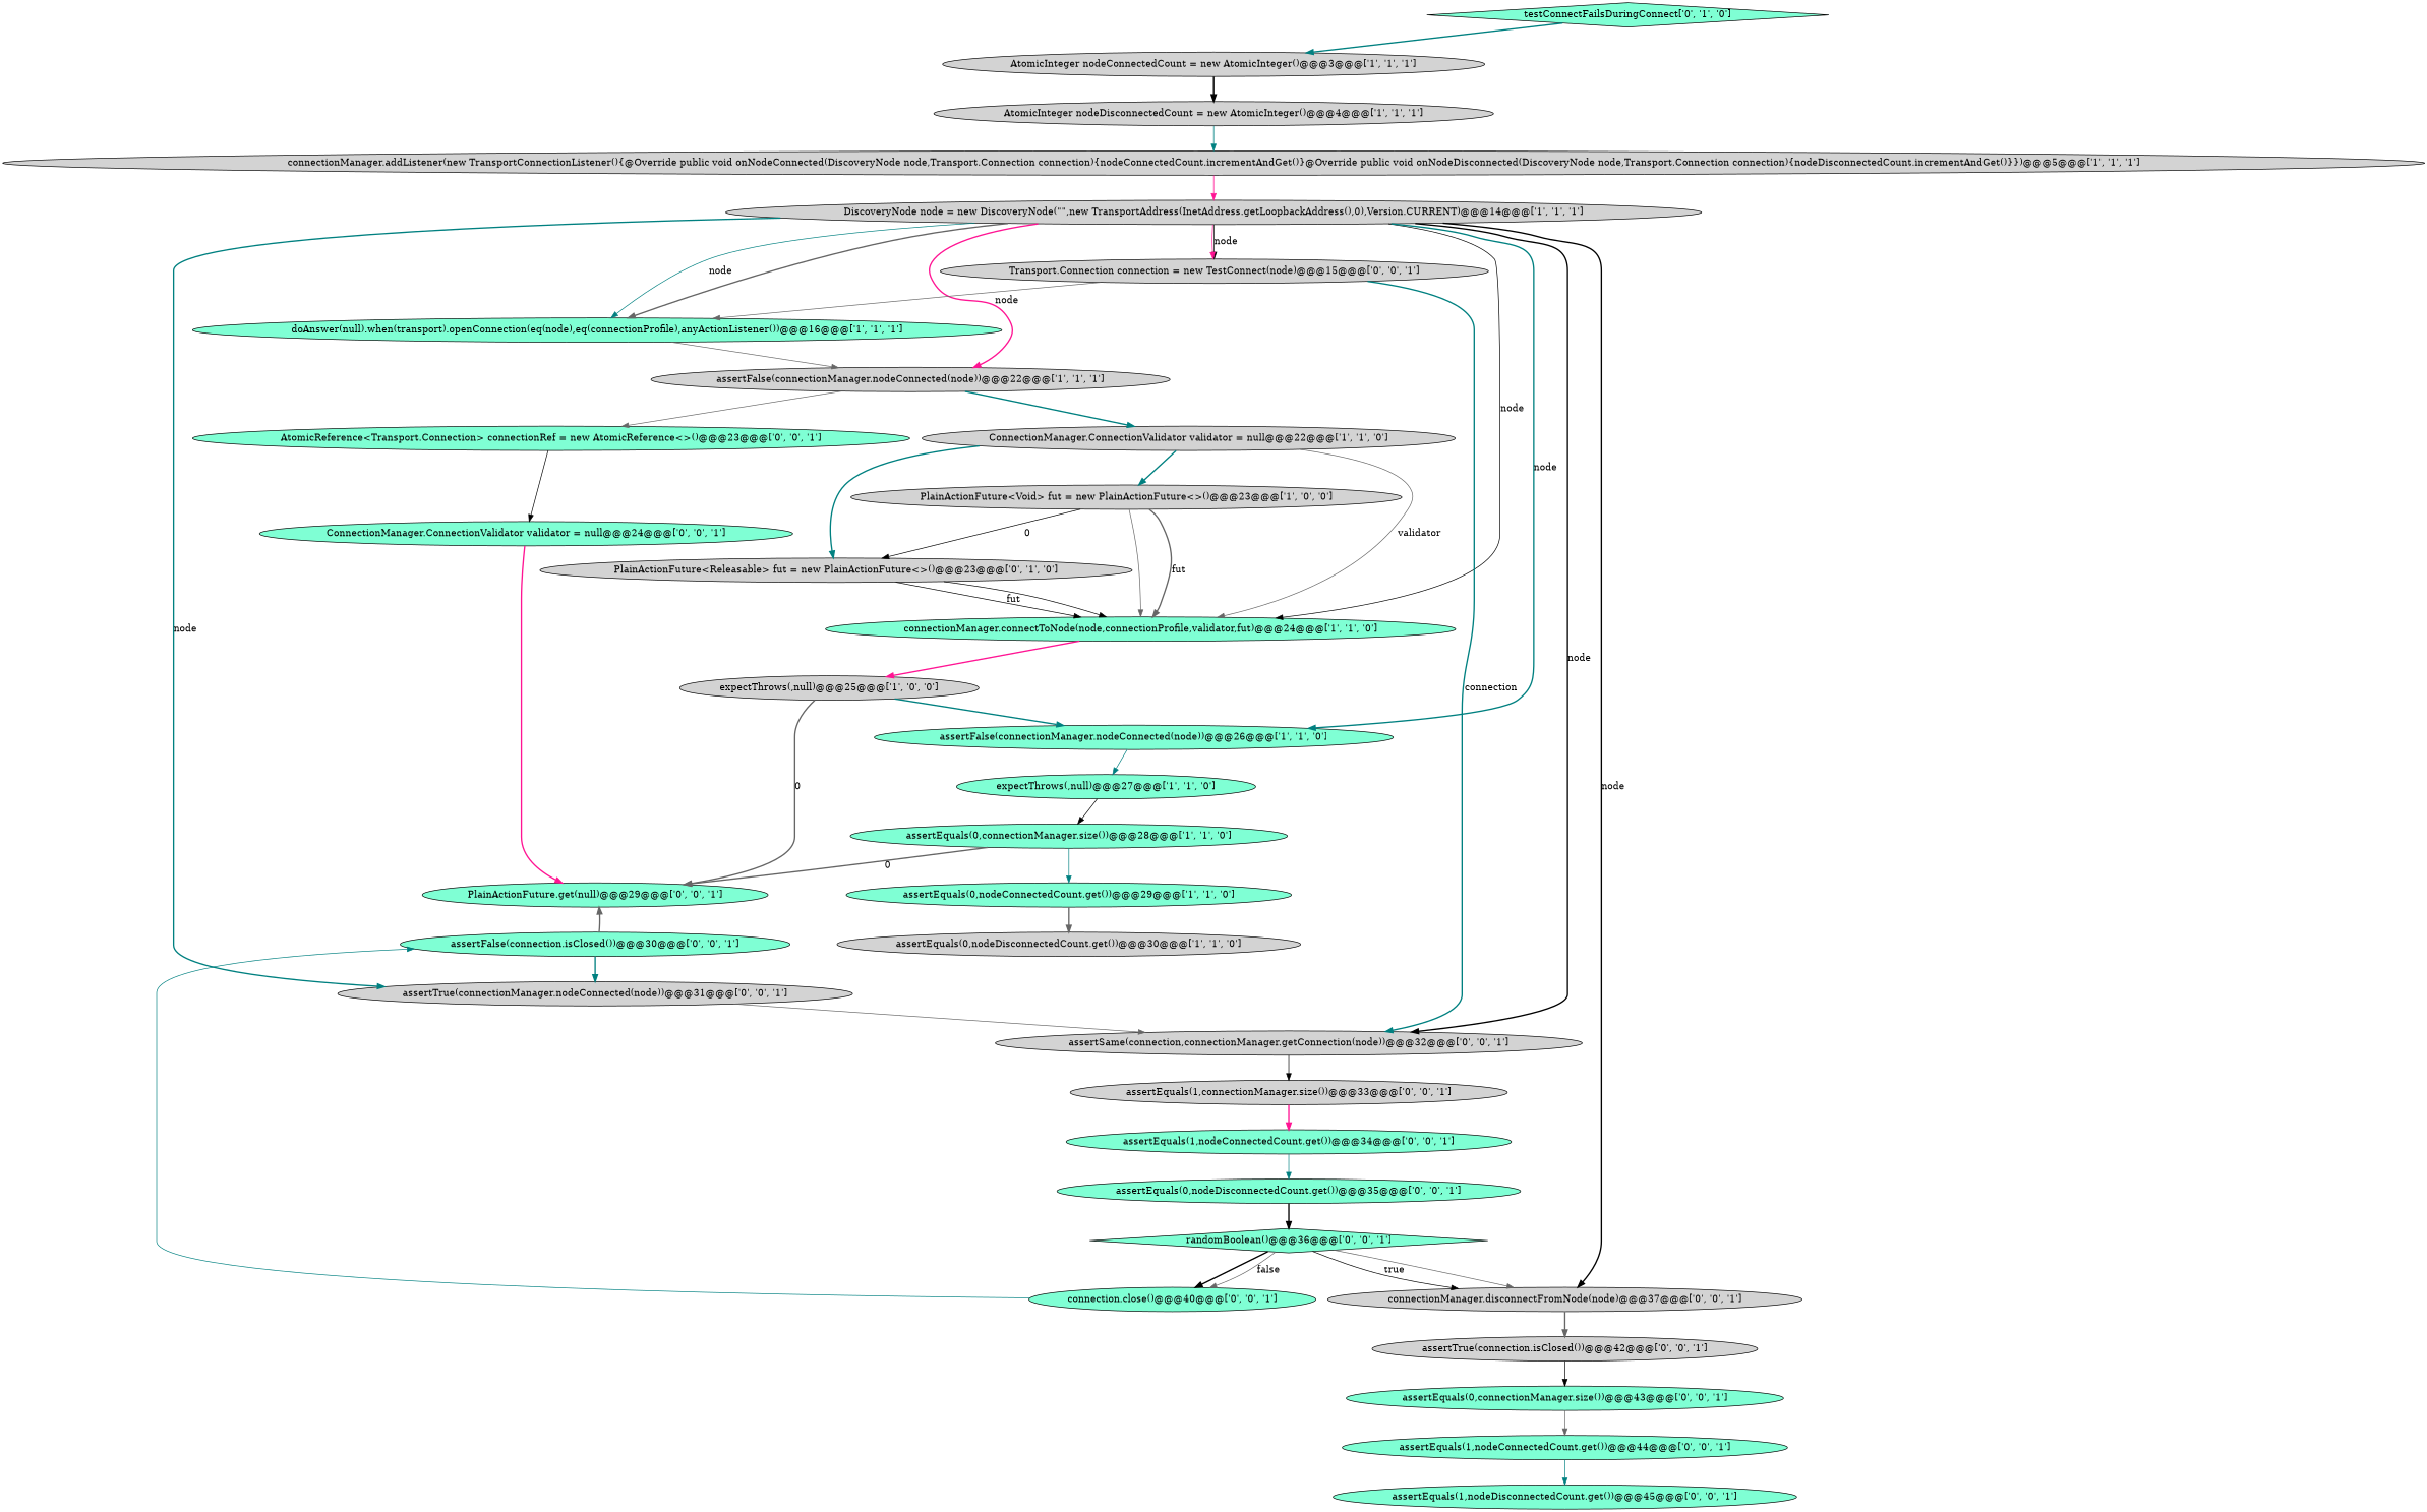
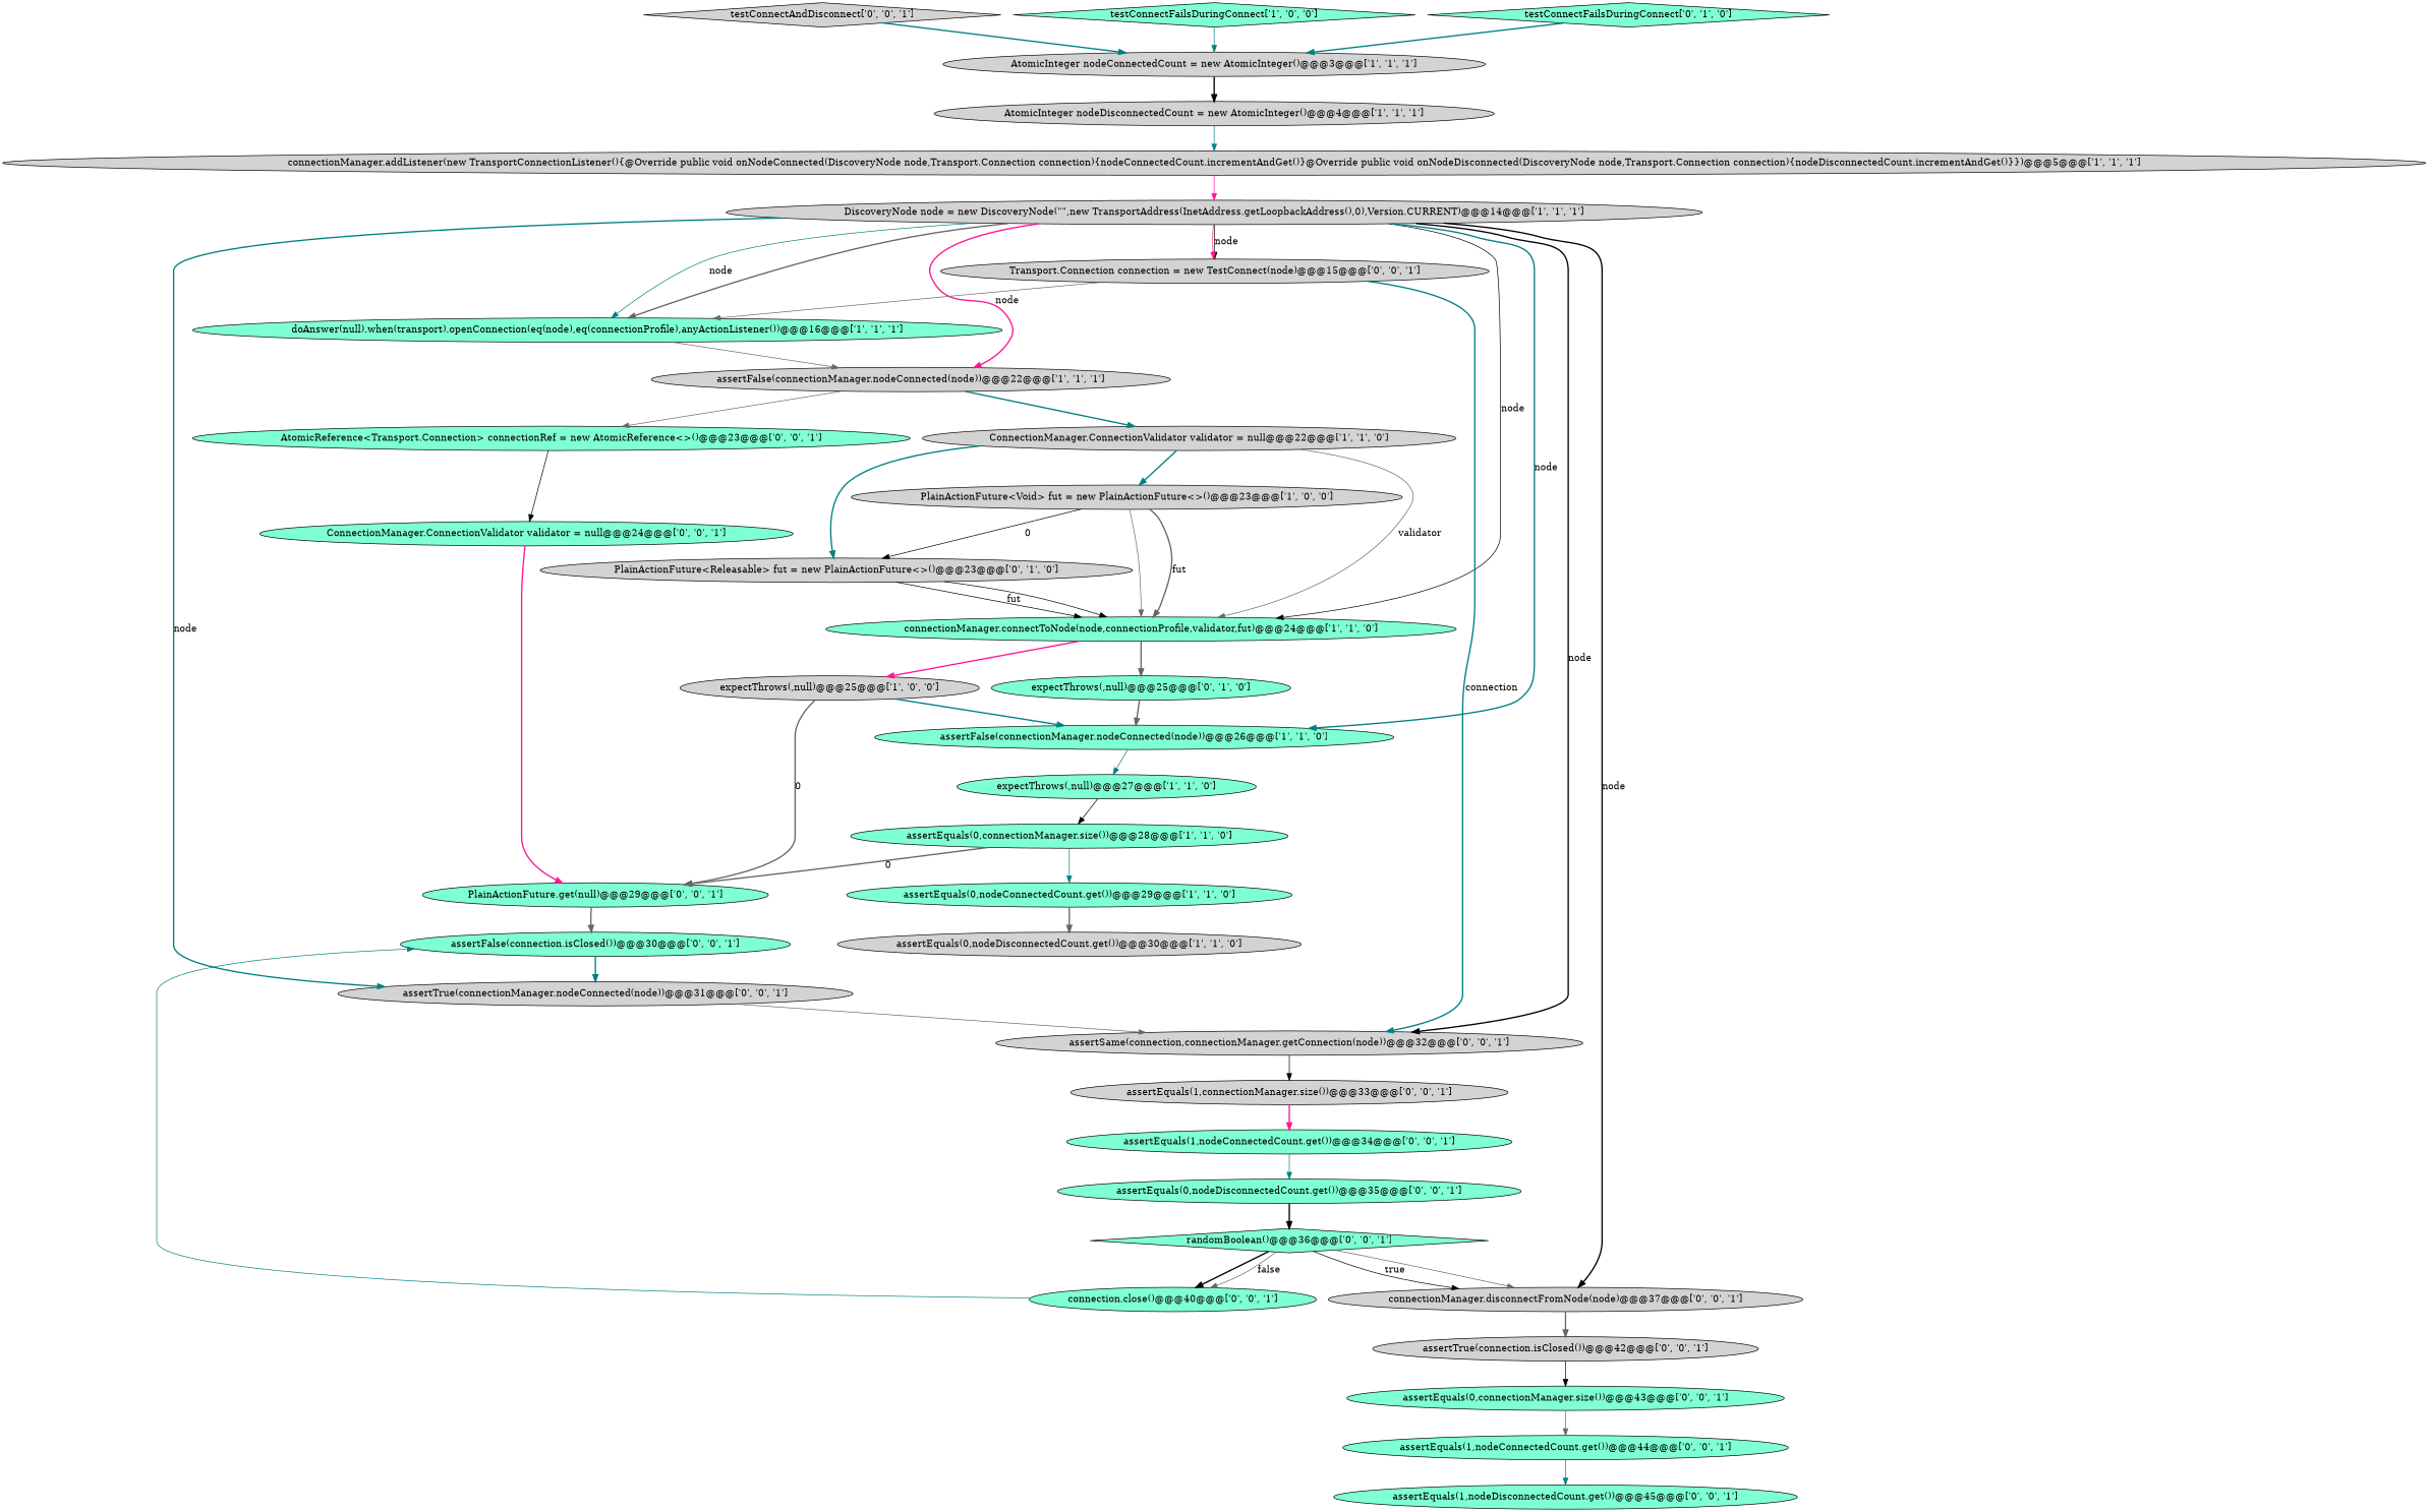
  digraph {
    node [fillcolor=aquamarine shape=ellipse style=filled]
    edge [color=teal style=solid]
    n1 [label="assertEquals(0,connectionManager.size())@@@28@@@['1', '1', '0']"]
    n2 [label="assertEquals(0,nodeConnectedCount.get())@@@29@@@['1', '1', '0']"]
    n3 [label="PlainActionFuture.get(null)@@@29@@@['0', '0', '1']"]
    n4 [fillcolor=lightgrey label="assertEquals(0,nodeDisconnectedCount.get())@@@30@@@['1', '1', '0']"]
    n5 [label="assertFalse(connection.isClosed())@@@30@@@['0', '0', '1']"]
    n6 [label="connection.close()@@@40@@@['0', '0', '1']"]
    n7 [fillcolor=lightgrey label="assertTrue(connection.isClosed())@@@42@@@['0', '0', '1']"]
    n8 [label="assertEquals(0,connectionManager.size())@@@43@@@['0', '0', '1']"]
    n9 [label="assertEquals(1,nodeConnectedCount.get())@@@44@@@['0', '0', '1']"]
    n10 [label="assertEquals(1,nodeDisconnectedCount.get())@@@45@@@['0', '0', '1']"]
    n11 [fillcolor=lightgrey label="assertSame(connection,connectionManager.getConnection(node))@@@32@@@['0', '0', '1']"]
    n12 [fillcolor=lightgrey label="assertEquals(1,connectionManager.size())@@@33@@@['0', '0', '1']"]
    n13 [label="assertEquals(1,nodeConnectedCount.get())@@@34@@@['0', '0', '1']"]
    n14 [fillcolor=lightgrey label="ConnectionManager.ConnectionValidator validator = null@@@22@@@['1', '1', '0']"]
    n15 [label="connectionManager.connectToNode(node,connectionProfile,validator,fut)@@@24@@@['1', '1', '0']"]
    n16 [fillcolor=lightgrey label="PlainActionFuture<Releasable> fut = new PlainActionFuture<>()@@@23@@@['0', '1', '0']"]
    n17 [fillcolor=lightgrey label="PlainActionFuture<Void> fut = new PlainActionFuture<>()@@@23@@@['1', '0', '0']"]
+   n18 [label="expectThrows(,null)@@@25@@@['0', '1', '0']"]
    n19 [fillcolor=lightgrey label="expectThrows(,null)@@@25@@@['1', '0', '0']"]
    n20 [label="AtomicReference<Transport.Connection> connectionRef = new AtomicReference<>()@@@23@@@['0', '0', '1']"]
    n21 [label="ConnectionManager.ConnectionValidator validator = null@@@24@@@['0', '0', '1']"]
    n22 [label="expectThrows(,null)@@@27@@@['1', '1', '0']"]
    n23 [label="assertFalse(connectionManager.nodeConnected(node))@@@26@@@['1', '1', '0']"]
    n24 [fillcolor=lightgrey label="connectionManager.disconnectFromNode(node)@@@37@@@['0', '0', '1']"]
    n25 [label="assertEquals(0,nodeDisconnectedCount.get())@@@35@@@['0', '0', '1']"]
+   n26 [fillcolor=lightgrey label="testConnectAndDisconnect['0', '0', '1']" shape=diamond]
    n27 [fillcolor=lightgrey label="AtomicInteger nodeConnectedCount = new AtomicInteger()@@@3@@@['1', '1', '1']"]
    n28 [fillcolor=lightgrey label="AtomicInteger nodeDisconnectedCount = new AtomicInteger()@@@4@@@['1', '1', '1']"]
    n29 [label="randomBoolean()@@@36@@@['0', '0', '1']" shape=diamond]
    n30 [fillcolor=lightgrey label="connectionManager.addListener(new TransportConnectionListener(){@Override public void onNodeConnected(DiscoveryNode node,Transport.Connection connection){nodeConnectedCount.incrementAndGet()}@Override public void onNodeDisconnected(DiscoveryNode node,Transport.Connection connection){nodeDisconnectedCount.incrementAndGet()}})@@@5@@@['1', '1', '1']"]
    n31 [fillcolor=lightgrey label="DiscoveryNode node = new DiscoveryNode(\"\",new TransportAddress(InetAddress.getLoopbackAddress(),0),Version.CURRENT)@@@14@@@['1', '1', '1']"]
    n32 [fillcolor=lightgrey label="assertTrue(connectionManager.nodeConnected(node))@@@31@@@['0', '0', '1']"]
    n33 [fillcolor=lightgrey label="Transport.Connection connection = new TestConnect(node)@@@15@@@['0', '0', '1']"]
    n34 [fillcolor=lightgrey label="assertFalse(connectionManager.nodeConnected(node))@@@22@@@['1', '1', '1']"]
    n35 [label="doAnswer(null).when(transport).openConnection(eq(node),eq(connectionProfile),anyActionListener())@@@16@@@['1', '1', '1']"]
+   n36 [label="testConnectFailsDuringConnect['1', '0', '0']" shape=diamond]
    n37 [label="testConnectFailsDuringConnect['0', '1', '0']" shape=diamond]
    n1 -> n2
    n1 -> n3 [color=gray40 label=0 style=bold]
    n2 -> n4 [color=gray40 style=bold]
-   n5 -> n3 [color=gray40 style=bold]
+   n3 -> n5 [color=gray40 style=bold]
    n5 -> n32 [style=bold]
    n6 -> n5
    n7 -> n8 [color=black]
    n8 -> n9 [color=gray40]
    n9 -> n10
    n11 -> n12 [color=black]
    n12 -> n13 [color=deeppink style=bold]
    n13 -> n25
    n14 -> n15 [color=gray40 label=validator]
    n14 -> n16 [style=bold]
    n14 -> n17 [style=bold]
+   n15 -> n18 [color=gray40 style=bold]
    n15 -> n19 [color=deeppink style=bold]
    n16 -> n15 [color=black label=fut]
    n16 -> n15 [color=black]
    n17 -> n15 [color=gray40 label=fut style=bold]
    n17 -> n15 [color=gray40]
    n17 -> n16 [color=black label=0]
+   n18 -> n23 [color=gray40 style=bold]
    n19 -> n3 [color=gray40 label=0 style=bold]
    n19 -> n23 [style=bold]
    n20 -> n21 [color=black]
    n21 -> n3 [color=deeppink style=bold]
    n22 -> n1 [color=black]
    n23 -> n22
    n24 -> n7 [color=gray40 style=bold]
    n25 -> n29 [color=black style=bold]
+   n26 -> n27 [style=bold]
    n27 -> n28 [color=black style=bold]
    n28 -> n30
    n29 -> n6 [color=black style=bold]
    n29 -> n6 [color=gray40 label=false]
    n29 -> n24 [color=gray40]
    n29 -> n24 [color=black label=true]
    n30 -> n31 [color=deeppink]
    n31 -> n11 [color=black label="node" style=bold]
    n31 -> n15 [color=black label="node"]
    n31 -> n23 [label="node" style=bold]
    n31 -> n24 [color=black label="node" style=bold]
    n31 -> n32 [label="node" style=bold]
    n31 -> n33 [color=black label="node"]
    n31 -> n33 [color=deeppink]
    n31 -> n34 [color=deeppink label="node" style=bold]
    n31 -> n35 [color=gray40 style=bold]
    n31 -> n35 [label="node"]
    n32 -> n11 [color=gray40]
    n33 -> n11 [label=connection style=bold]
    n33 -> n35 [color=gray40]
    n34 -> n14 [style=bold]
    n34 -> n20 [color=gray40]
    n35 -> n34 [color=gray40]
+   n36 -> n27
    n37 -> n27 [style=bold]
  }
